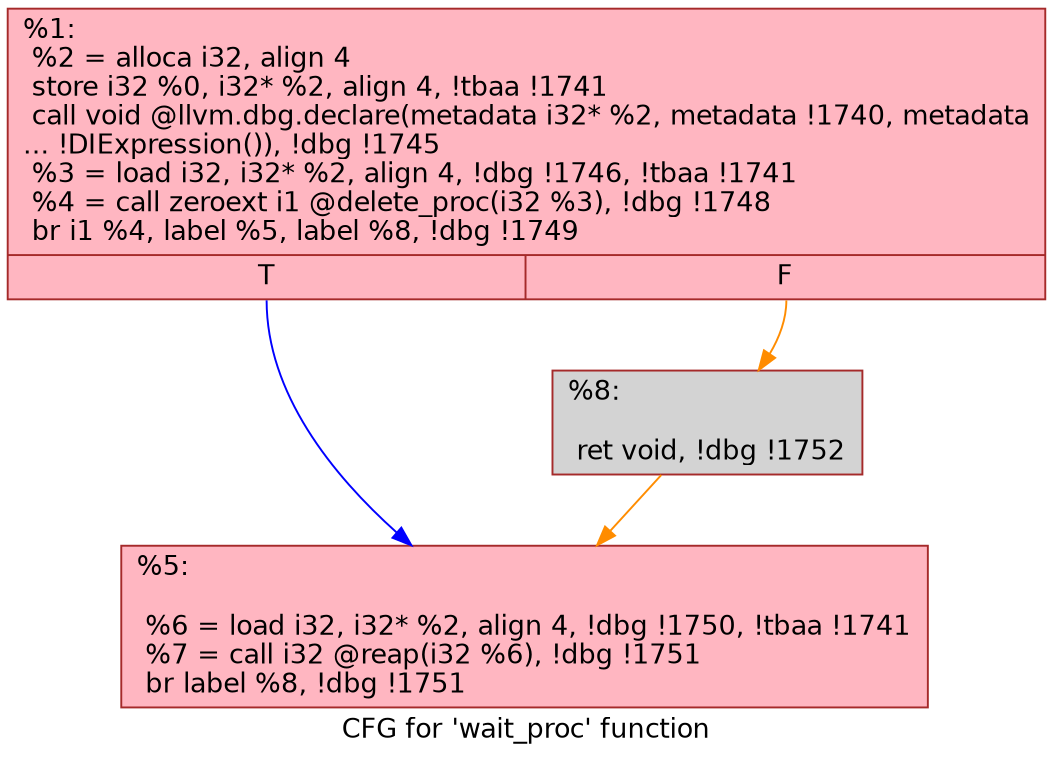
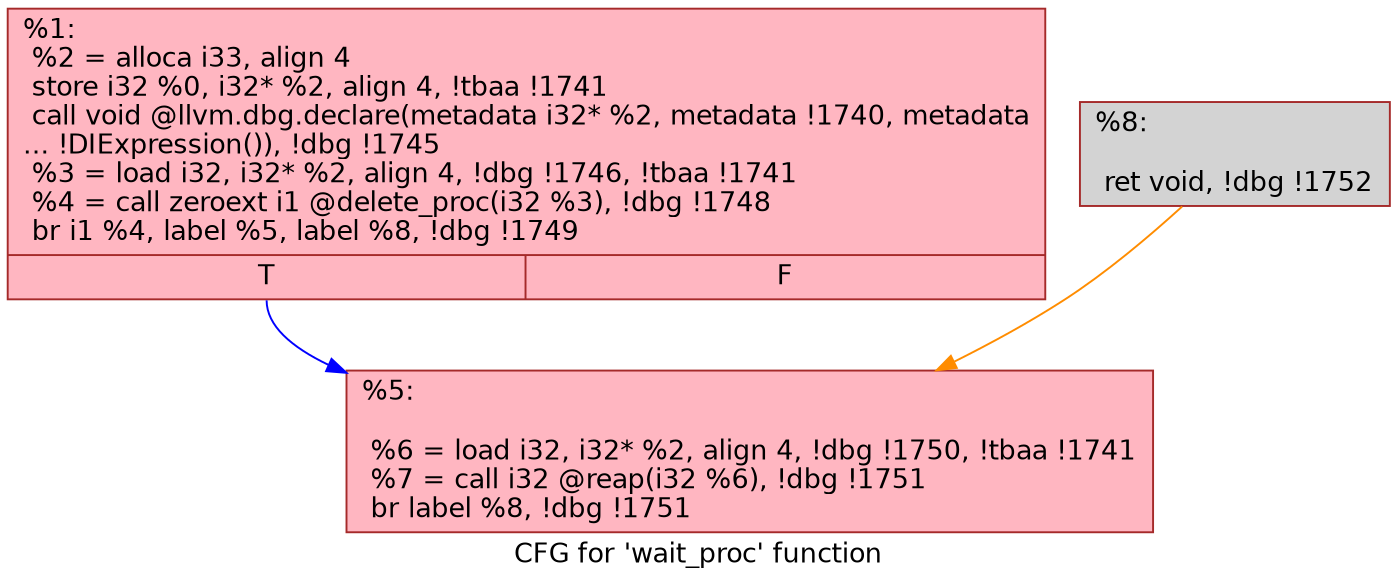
  digraph {
    fontname="DejaVu Sans"
    label="CFG for 'wait_proc' function"
    node [color=brown fillcolor=lightpink fontname="DejaVu Sans" shape=record style=filled]
    edge [arrowhead=normal color=darkorange fontname="DejaVu Sans"]
-   n1 [label="{%1:\l  %2 = alloca i32, align 4\l  store i32 %0, i32* %2, align 4, !tbaa !1741\l  call void @llvm.dbg.declare(metadata i32* %2, metadata !1740, metadata\l... !DIExpression()), !dbg !1745\l  %3 = load i32, i32* %2, align 4, !dbg !1746, !tbaa !1741\l  %4 = call zeroext i1 @delete_proc(i32 %3), !dbg !1748\l  br i1 %4, label %5, label %8, !dbg !1749\l|{<s0>T|<s1>F}}"]
+   n1 [label="{%1:\l  %2 = alloca i33, align 4\l  store i32 %0, i32* %2, align 4, !tbaa !1741\l  call void @llvm.dbg.declare(metadata i32* %2, metadata !1740, metadata\l... !DIExpression()), !dbg !1745\l  %3 = load i32, i32* %2, align 4, !dbg !1746, !tbaa !1741\l  %4 = call zeroext i1 @delete_proc(i32 %3), !dbg !1748\l  br i1 %4, label %5, label %8, !dbg !1749\l|{<s0>T|<s1>F}}"]
    n2 [label="{%5:\l\l  %6 = load i32, i32* %2, align 4, !dbg !1750, !tbaa !1741\l  %7 = call i32 @reap(i32 %6), !dbg !1751\l  br label %8, !dbg !1751\l}"]
    n3 [fillcolor=lightgrey label="{%8:\l\l  ret void, !dbg !1752\l}"]
    n1 -> n2 [color=blue tailport=s0]
-   n1 -> n3 [tailport=s1]
    n3 -> n2
  }
